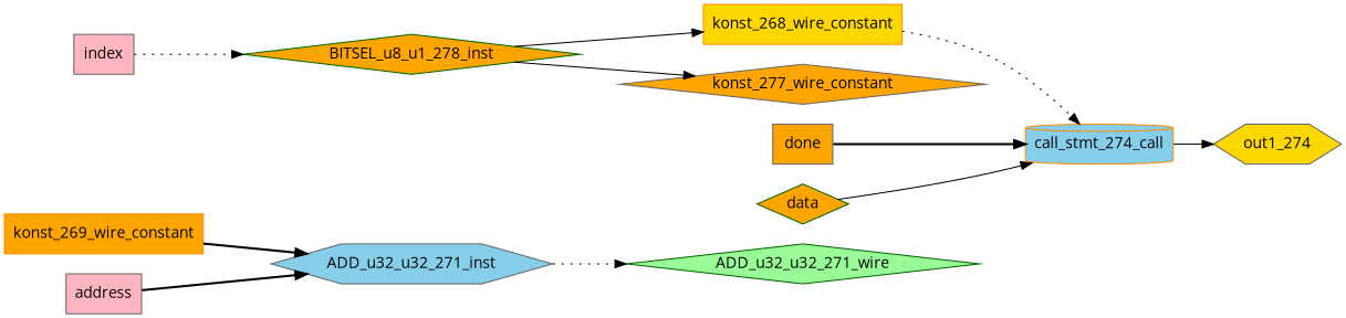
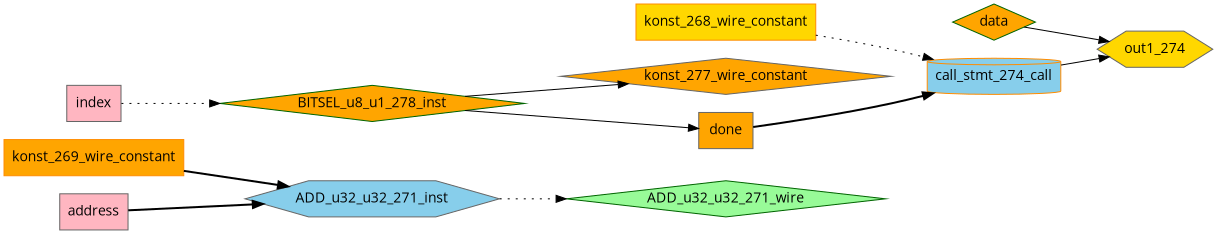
  digraph {
    fontname="Open Sans"
    rankdir=LR
    node [color=gray40 fillcolor=orange fontname="Open Sans" shape=box style=filled]
    edge [fontname="Open Sans" style=solid]
    ADD_u32_u32_271_wire [color=darkgreen fillcolor=palegreen shape=diamond]
    call_stmt_274_call [color=darkorange fillcolor=skyblue shape=cylinder]
    out1_274 [fillcolor=gold shape=hexagon]
    konst_268_wire_constant [color=darkorange fillcolor=gold]
    konst_269_wire_constant [color=darkorange]
    ADD_u32_u32_271_inst [fillcolor=skyblue shape=hexagon]
    konst_277_wire_constant [shape=diamond]
    BITSEL_u8_u1_278_inst [color=darkgreen shape=diamond]
    done
    address [fillcolor=lightpink]
    index [fillcolor=lightpink]
    data [color=darkgreen shape=diamond]
    call_stmt_274_call -> out1_274
    konst_268_wire_constant -> call_stmt_274_call [style=dotted]
    konst_269_wire_constant -> ADD_u32_u32_271_inst [style=bold]
    ADD_u32_u32_271_inst -> ADD_u32_u32_271_wire [style=dotted]
    BITSEL_u8_u1_278_inst -> konst_277_wire_constant
-   BITSEL_u8_u1_278_inst -> konst_268_wire_constant
+   BITSEL_u8_u1_278_inst -> done
    done -> call_stmt_274_call [style=bold]
    address -> ADD_u32_u32_271_inst [style=bold]
    index -> BITSEL_u8_u1_278_inst [style=dotted]
-   data -> call_stmt_274_call
+   data -> out1_274
  }
